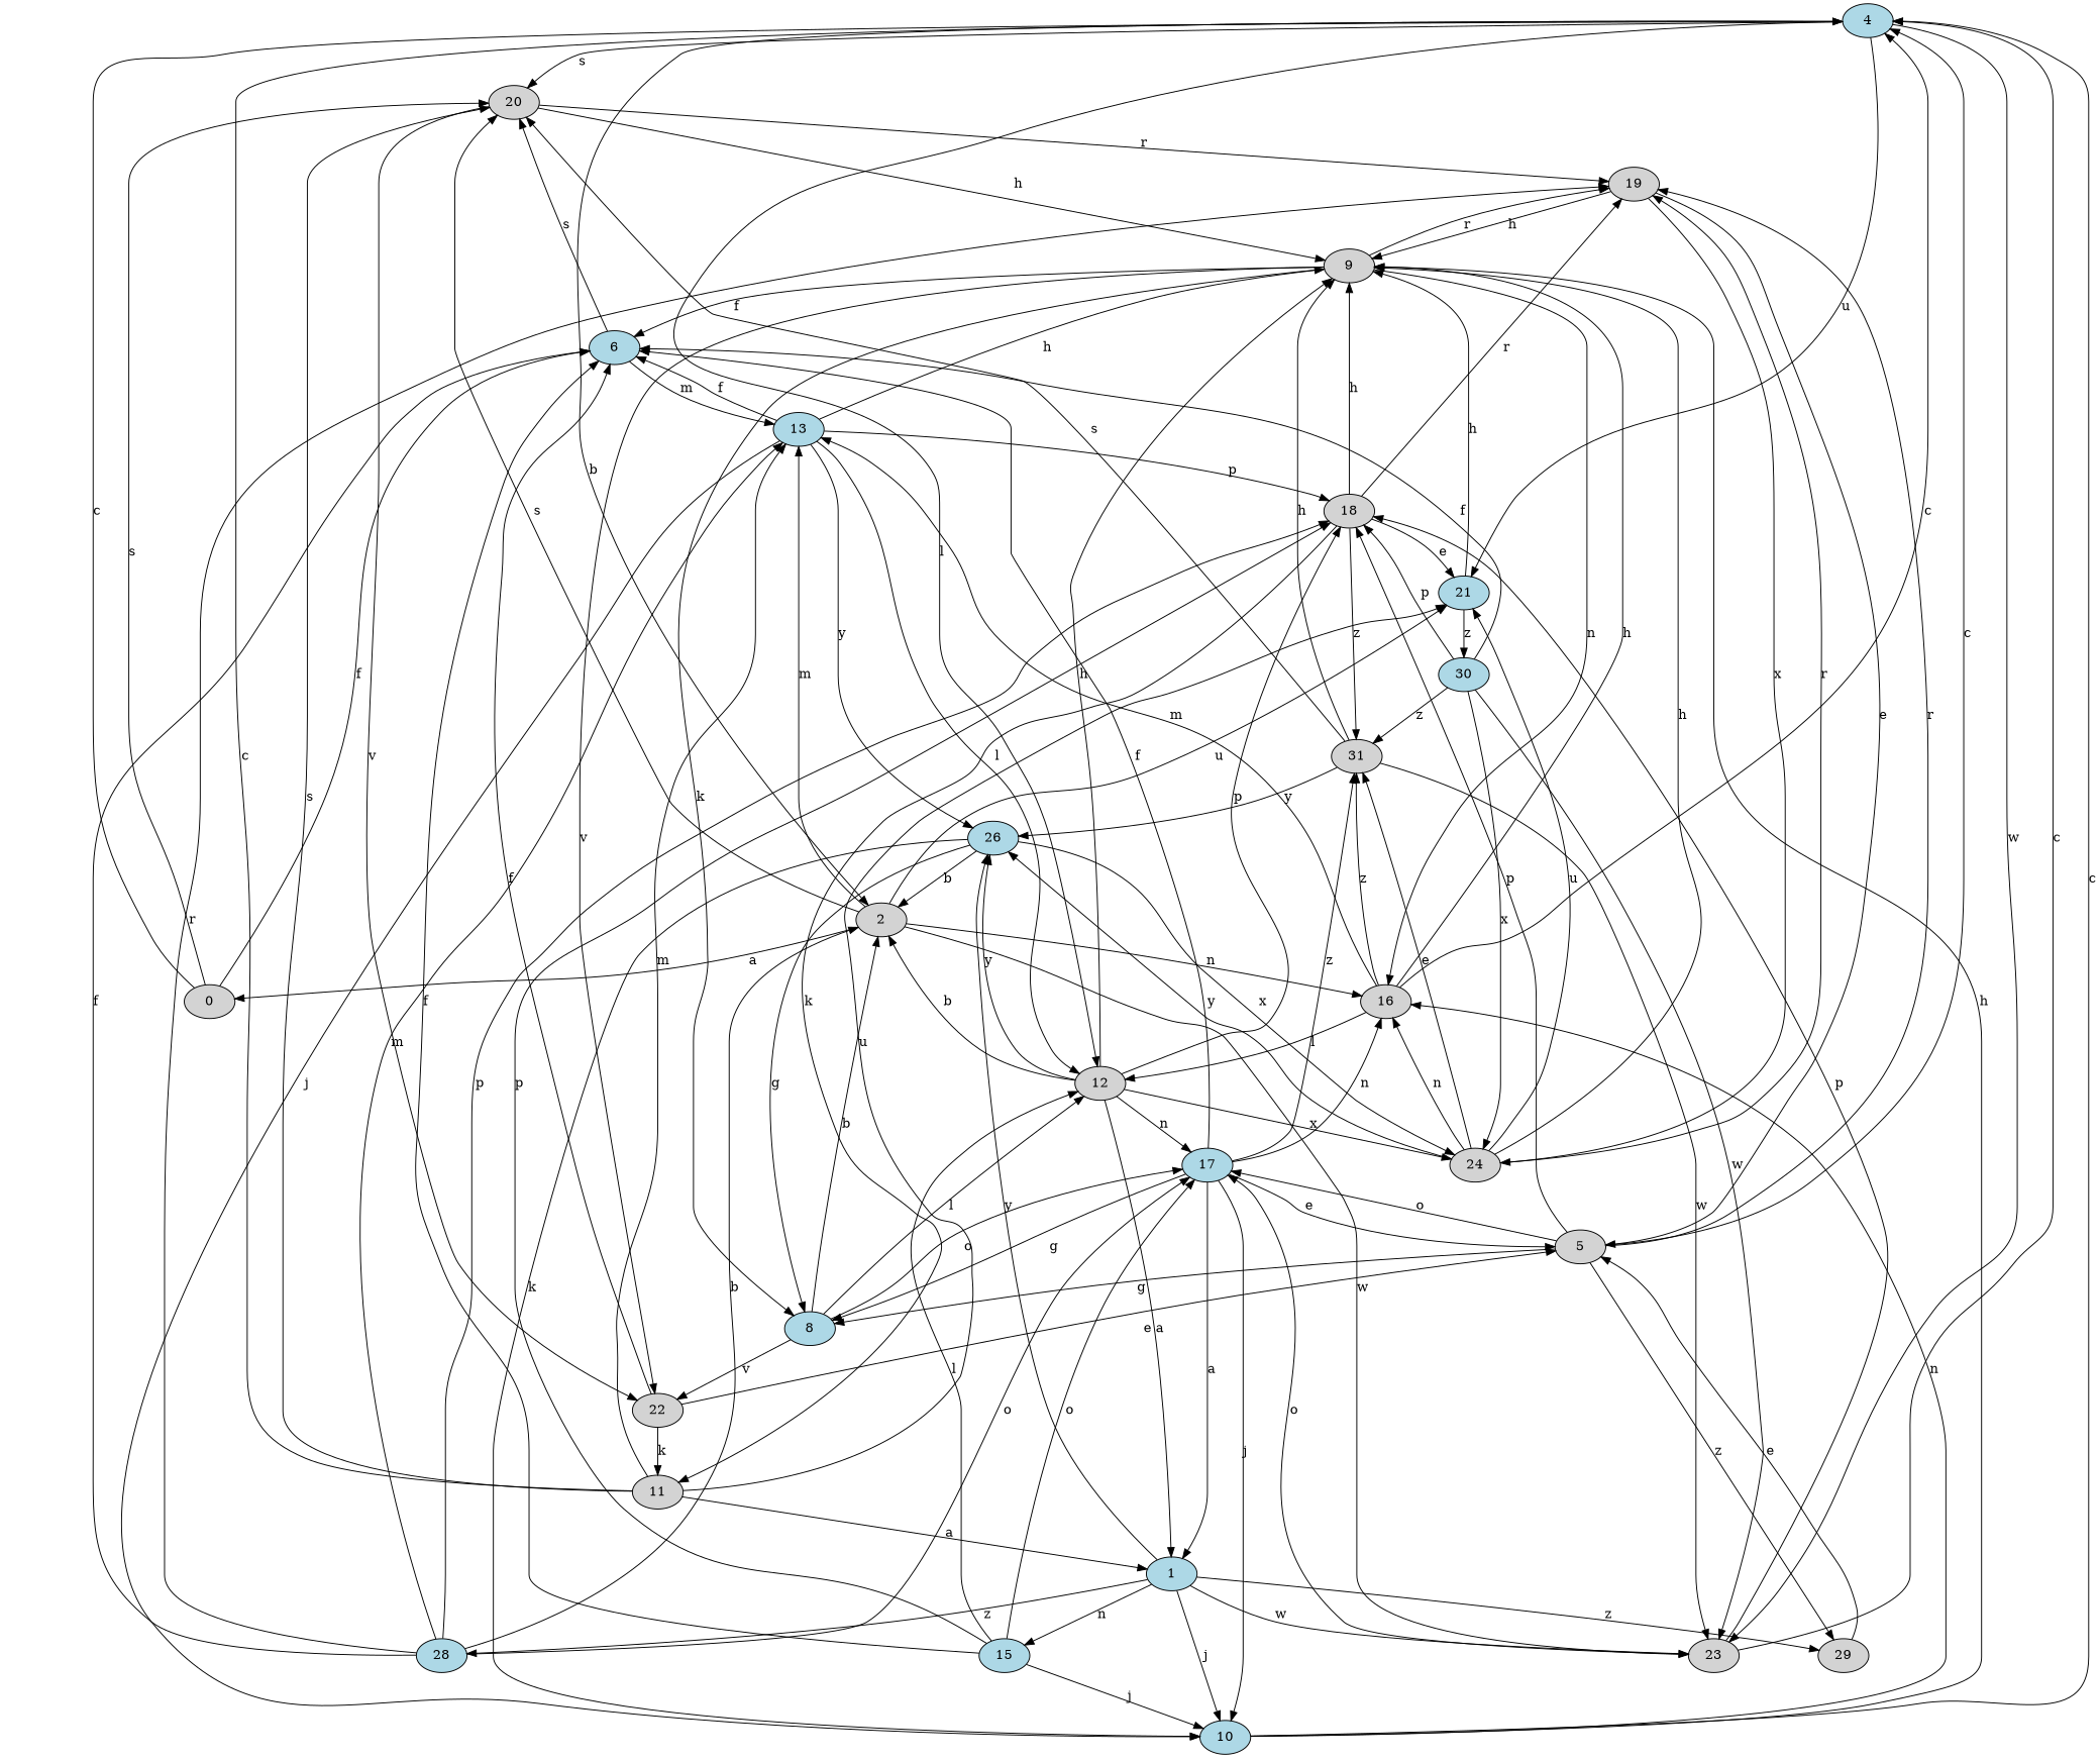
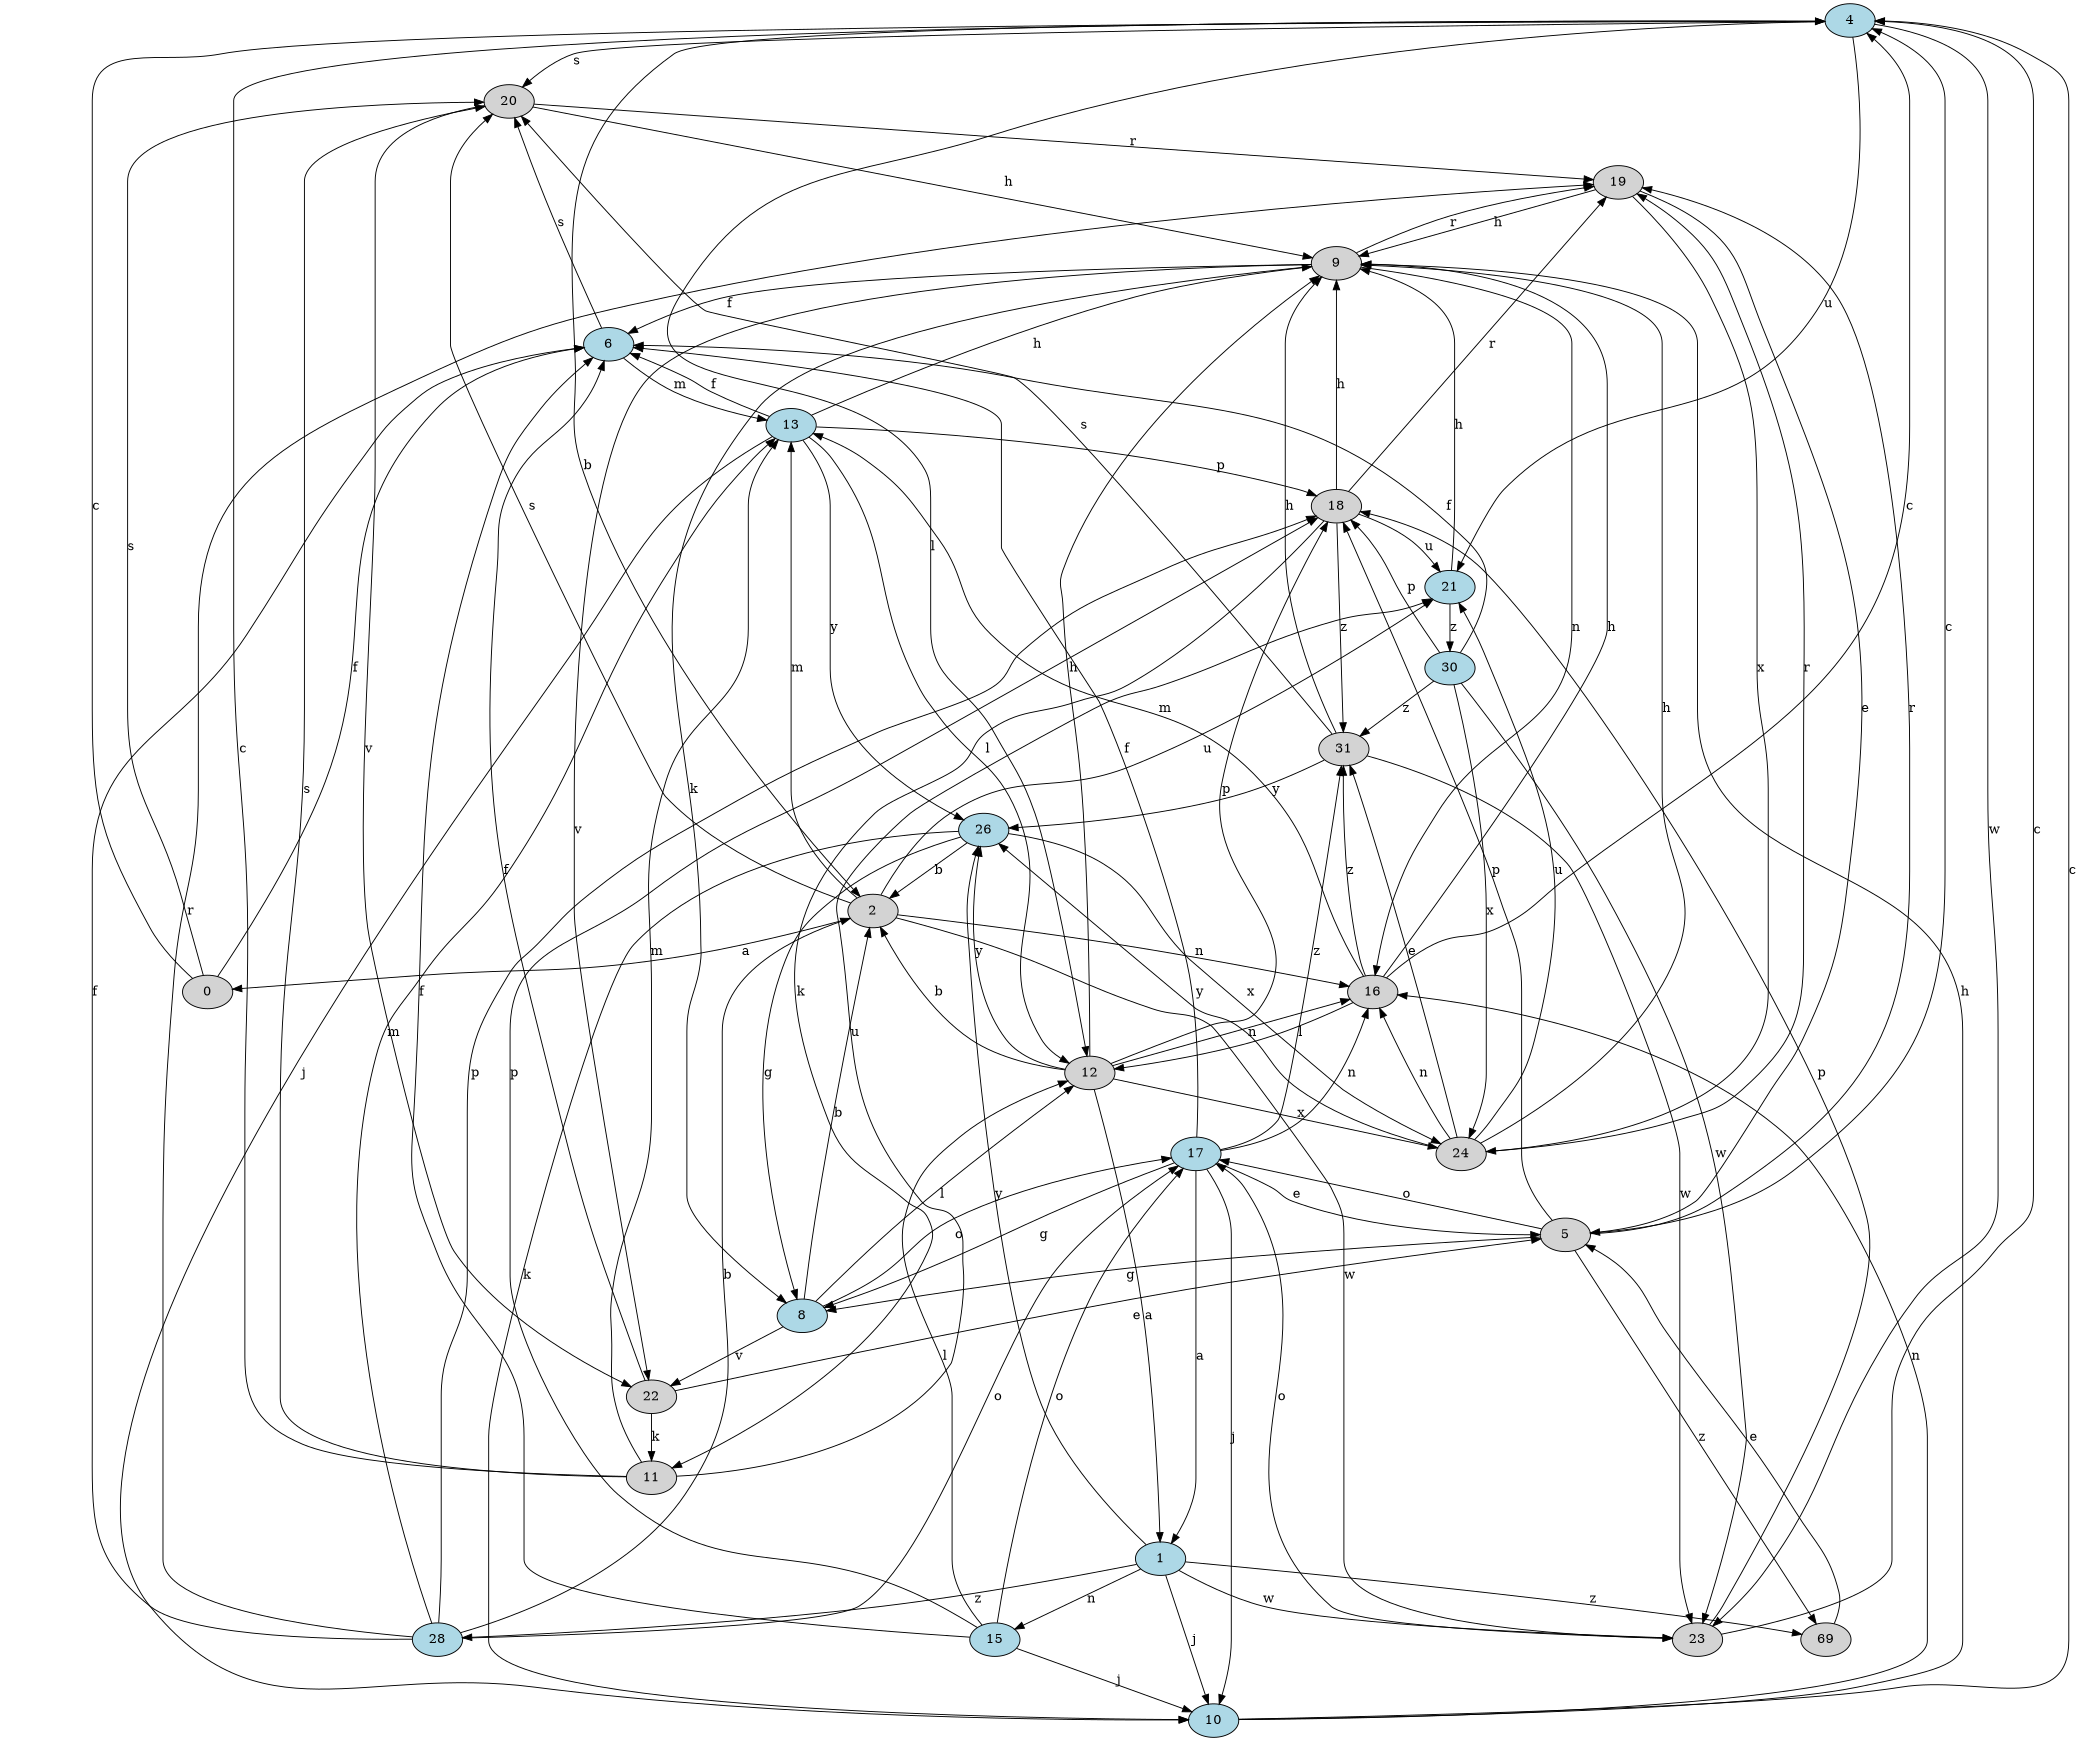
  strict digraph {
    node [fillcolor=lightgrey style=filled]
    4 [fillcolor=lightblue]
    0
    6 [fillcolor=lightblue]
    20
    23
    2
    21 [fillcolor=lightblue]
    12
    13 [fillcolor=lightblue]
    19
    22
    9
    1 [fillcolor=lightblue]
    10 [fillcolor=lightblue]
    15 [fillcolor=lightblue]
    26 [fillcolor=lightblue]
    28 [fillcolor=lightblue]
-   29
+   29 [label=69]
    16
    17 [fillcolor=lightblue]
    18
    8 [fillcolor=lightblue]
    24
    5
    31
    30 [fillcolor=lightblue]
    11
    4 -> 20 [label=s]
    4 -> 23 [label=w]
    4 -> 2 [label=b]
    4 -> 21 [label=u]
    4 -> 12 [label=l]
    0 -> 4 [label=c]
    0 -> 6 [label=f]
    0 -> 20 [label=s]
    6 -> 20 [label=s]
    6 -> 13 [label=m]
    20 -> 19 [label=r]
    20 -> 22 [label=v]
    20 -> 9 [label=h]
    23 -> 4 [label=c]
    23 -> 17 [label=o]
    23 -> 18 [label=p]
    2 -> 0 [label=a]
    2 -> 20 [label=s]
    2 -> 23 [label=w]
    2 -> 21 [label=u]
    2 -> 13 [label=m]
    2 -> 16 [label=n]
    21 -> 9 [label=h]
    21 -> 30 [label=z]
    12 -> 2 [label=b]
    12 -> 9 [label=h]
    12 -> 1 [label=a]
    12 -> 26 [label=y]
-   12 -> 17 [label=n]
+   12 -> 16 [label=n]
    12 -> 18 [label=p]
    12 -> 24 [label=x]
    13 -> 6 [label=f]
    13 -> 12 [label=l]
    13 -> 9 [label=h]
    13 -> 10 [label=j]
    13 -> 26 [label=y]
    13 -> 18 [label=p]
    19 -> 9 [label=h]
    19 -> 24 [label=x]
    19 -> 5 [label=e]
    22 -> 6 [label=f]
    22 -> 5 [label=e]
    22 -> 11 [label=k]
    9 -> 6 [label=f]
    9 -> 19 [label=r]
    9 -> 22 [label=v]
    9 -> 16 [label=n]
    9 -> 8 [label=k]
    1 -> 23 [label=w]
    1 -> 10 [label=j]
    1 -> 15 [label=n]
    1 -> 26 [label=y]
    1 -> 28 [label=z]
    1 -> 29 [label=z]
    10 -> 4 [label=c]
    10 -> 9 [label=h]
    10 -> 16 [label=n]
    15 -> 6 [label=f]
    15 -> 12 [label=l]
    15 -> 10 [label=j]
    15 -> 17 [label=o]
    15 -> 18 [label=p]
    26 -> 2 [label=b]
    26 -> 10 [label=k]
    26 -> 8 [label=g]
    26 -> 24 [label=x]
    28 -> 6 [label=f]
    28 -> 2 [label=b]
    28 -> 13 [label=m]
    28 -> 19 [label=r]
    28 -> 17 [label=o]
    28 -> 18 [label=p]
    29 -> 5 [label=e]
    16 -> 4 [label=c]
    16 -> 12 [label=l]
    16 -> 13 [label=m]
    16 -> 9 [label=h]
    16 -> 31 [label=z]
    17 -> 6 [label=f]
    17 -> 1 [label=a]
    17 -> 10 [label=j]
    17 -> 16 [label=n]
    17 -> 8 [label=g]
    17 -> 5 [label=e]
    17 -> 31 [label=z]
-   18 -> 21 [label=e]
+   18 -> 21 [label=u]
    18 -> 19 [label=r]
    18 -> 9 [label=h]
    18 -> 31 [label=z]
    18 -> 11 [label=k]
    8 -> 2 [label=b]
    8 -> 12 [label=l]
    8 -> 22 [label=v]
    8 -> 17 [label=o]
    24 -> 21 [label=u]
    24 -> 19 [label=r]
    24 -> 9 [label=h]
    24 -> 26 [label=y]
    24 -> 16 [label=n]
    24 -> 31 [label=e]
    5 -> 4 [label=c]
    5 -> 19 [label=r]
    5 -> 29 [label=z]
    5 -> 17 [label=o]
    5 -> 18 [label=p]
    5 -> 8 [label=g]
    31 -> 20 [label=s]
    31 -> 23 [label=w]
    31 -> 9 [label=h]
    31 -> 26 [label=y]
    30 -> 6 [label=f]
    30 -> 23 [label=w]
    30 -> 18 [label=p]
    30 -> 24 [label=x]
    30 -> 31 [label=z]
    11 -> 4 [label=c]
    11 -> 20 [label=s]
    11 -> 21 [label=u]
    11 -> 13 [label=m]
-   11 -> 1 [label=a]
  }
